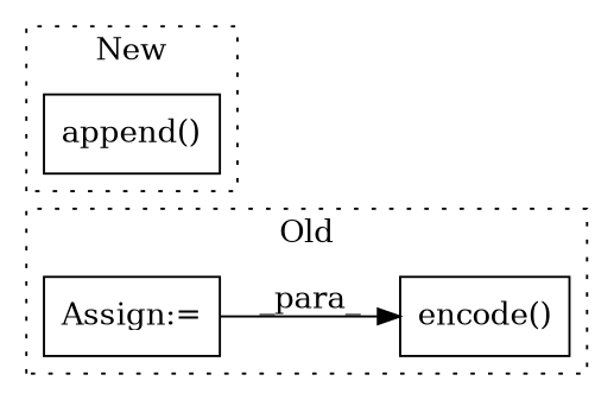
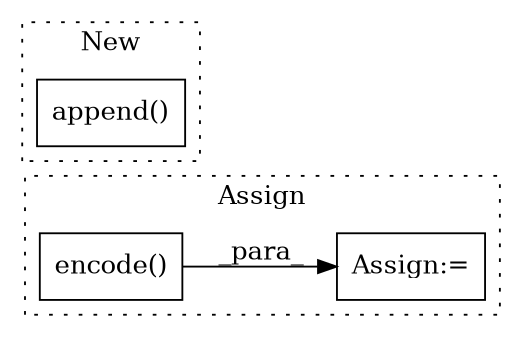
  digraph {
    rankdir=LR
    node [a=75 shape=box]
    n1 [l="17,96" label="encode()" s="1389,1428"]
    n2 [a=68 l=3 label="Assign:=" s=1386]
    n3 [l="20,1" label="append()" s="2148,2175"]
    subgraph cluster_1 {
-     label=Old
+     label=Assign
      style=dotted
      n1
      n2
    }
    subgraph cluster_2 {
      label=New
      style=dotted
      n3
    }
-   n2 -> n1 [label=_para_]
+   n1 -> n2 [label=_para_]
  }
